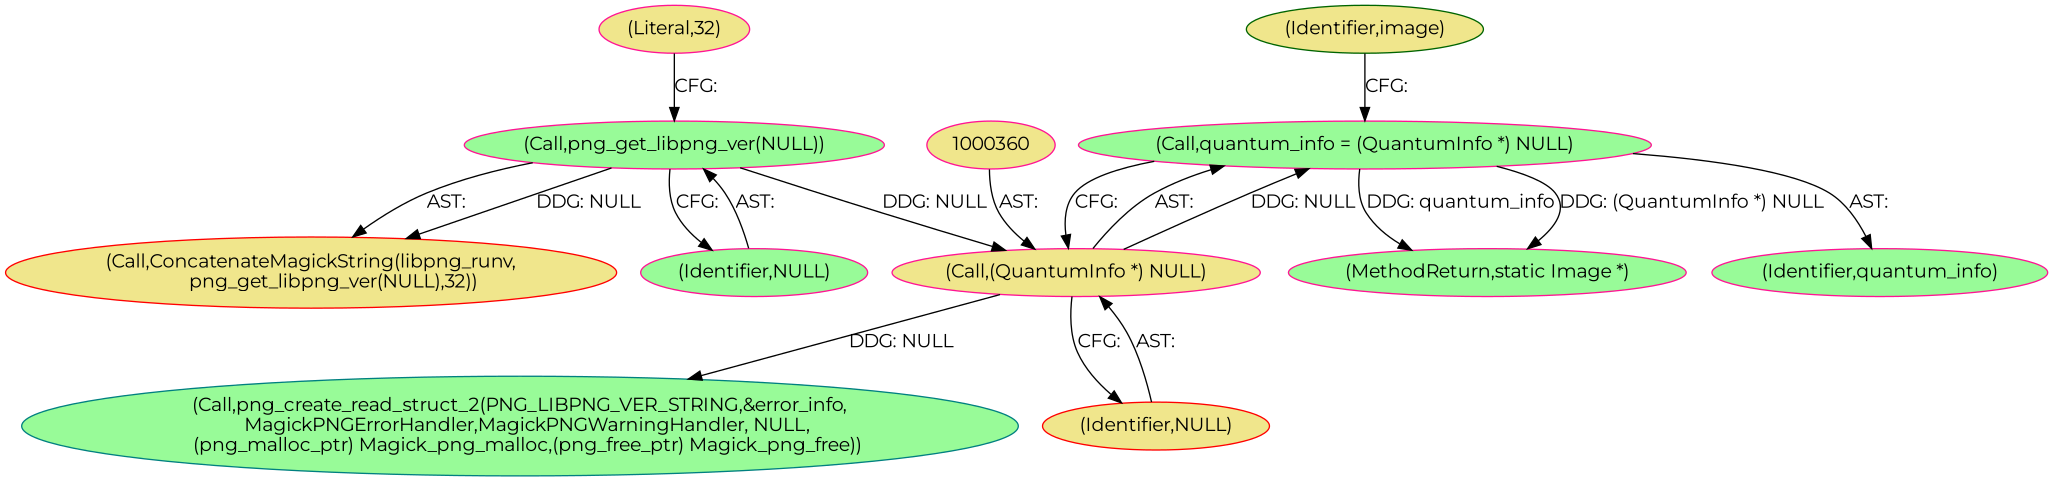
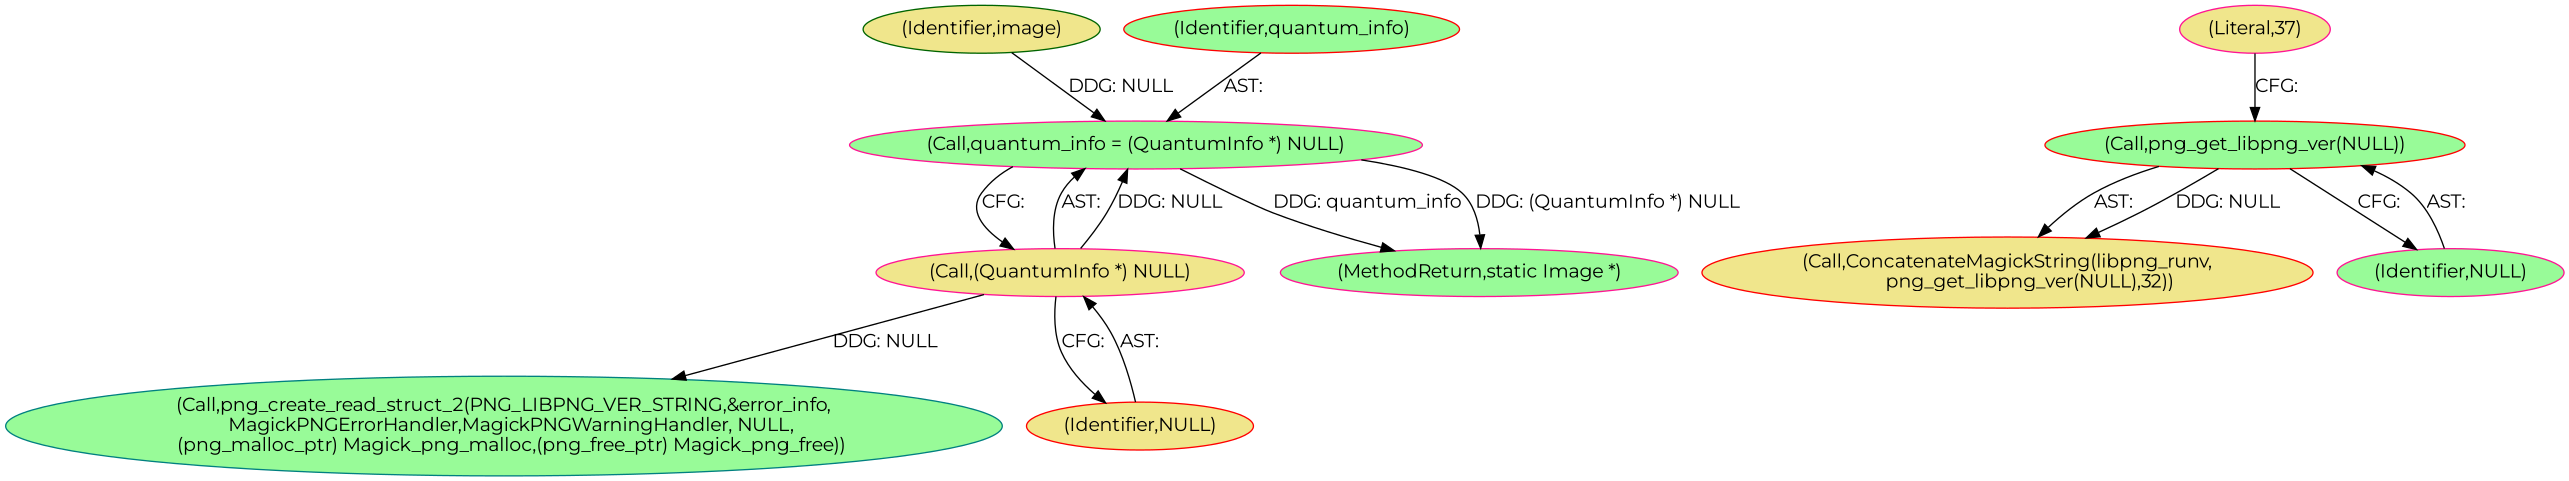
  digraph {
    fontname=Montserrat
    node [color=deeppink fillcolor=palegreen fontname=Montserrat style=filled]
    edge [fontname=Montserrat]
    n1 [label="(Call,quantum_info = (QuantumInfo *) NULL)"]
    n2 [fillcolor=khaki label="(Call,(QuantumInfo *) NULL)"]
    n3 [label="(MethodReturn,static Image *)"]
    n4 [color=teal label="(Call,png_create_read_struct_2(PNG_LIBPNG_VER_STRING,&error_info,\n   MagickPNGErrorHandler,MagickPNGWarningHandler, NULL,\n   (png_malloc_ptr) Magick_png_malloc,(png_free_ptr) Magick_png_free))"]
    n5 [color=red fillcolor=khaki label="(Identifier,NULL)"]
-   n6 [label="(Call,png_get_libpng_ver(NULL))"]
+   n6 [color=red label="(Call,png_get_libpng_ver(NULL))"]
    n7 [color=red fillcolor=khaki label="(Call,ConcatenateMagickString(libpng_runv,\n         png_get_libpng_ver(NULL),32))"]
    n8 [label="(Identifier,NULL)"]
    n9 [color=darkgreen fillcolor=khaki label="(Identifier,image)"]
-   n10 [label="(Identifier,quantum_info)"]
-   n11 [fillcolor=khaki label="(Literal,32)"]
-   1000360 [fillcolor=khaki]
+   n10 [color=red label="(Identifier,quantum_info)"]
+   n11 [fillcolor=khaki label="(Literal,37)"]
    n1 -> n2 [label="CFG: "]
    n1 -> n3 [label="DDG: quantum_info"]
    n1 -> n3 [label="DDG: (QuantumInfo *) NULL"]
    n2 -> n1 [label="AST: "]
    n2 -> n1 [label="DDG: NULL"]
    n2 -> n4 [label="DDG: NULL"]
    n2 -> n5 [label="CFG: "]
    n5 -> n2 [label="AST: "]
-   n6 -> n2 [label="DDG: NULL"]
    n6 -> n7 [label="AST: "]
    n6 -> n7 [label="DDG: NULL"]
    n6 -> n8 [label="CFG: "]
    n8 -> n6 [label="AST: "]
-   n9 -> n1 [label="CFG: "]
-   n1 -> n10 [label="AST: "]
+   n9 -> n1 [label="DDG: NULL"]
+   n10 -> n1 [label="AST: "]
    n11 -> n6 [label="CFG: "]
-   1000360 -> n2 [label="AST: "]
  }
